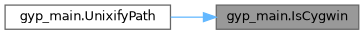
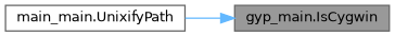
  digraph {
    rankdir=RL
    node [fontname=Helvetica fontsize=10 shape=box style=filled]
    n1 [color=gray40 fillcolor=grey60 fontcolor=black height=0.2 label="gyp_main.IsCygwin" width=0.4]
-   n2 [color=grey40 fillcolor=white height=0.2 label="gyp_main.UnixifyPath" width=0.4]
+   n2 [color=grey40 fillcolor=white height=0.2 label="main_main.UnixifyPath" width=0.4]
    n1 -> n2 [color=steelblue1 dir=back fontname=Helvetica fontsize=10 labelfontname=Helvetica labelfontsize=10 style=solid]
  }
